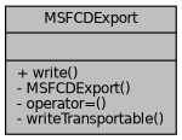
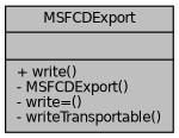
  digraph {
-   n1 [color=black fillcolor=grey75 fontcolor=black fontname=Helvetica fontsize=10 height=0.2 label="{MSFCDExport\n||+ write()\l- MSFCDExport()\l- operator=()\l- writeTransportable()\l}" shape=record style=filled width=0.4]
+   n1 [color=black fillcolor=grey75 fontcolor=black fontname=Helvetica fontsize=10 height=0.2 label="{MSFCDExport\n||+ write()\l- MSFCDExport()\l- write=()\l- writeTransportable()\l}" shape=record style=filled width=0.4]
  }
